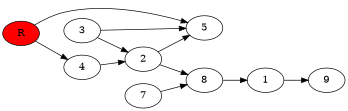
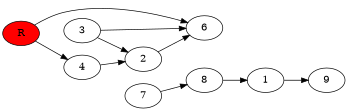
  digraph {
    rankdir=LR
    2
-   5
+   5 [label=6]
    8
    1
    3
    4
    7
    9
    R [fillcolor="#ff0000" style=filled]
    2 -> 5
-   2 -> 8
    8 -> 1
    1 -> 9
    3 -> 2
    3 -> 5
    4 -> 2
    7 -> 8
    R -> 5
    R -> 4
  }
